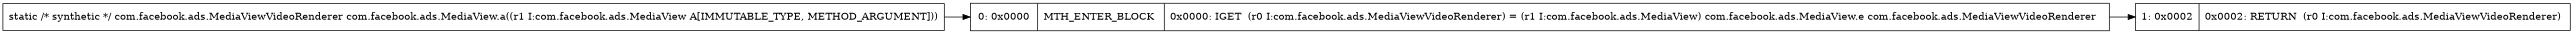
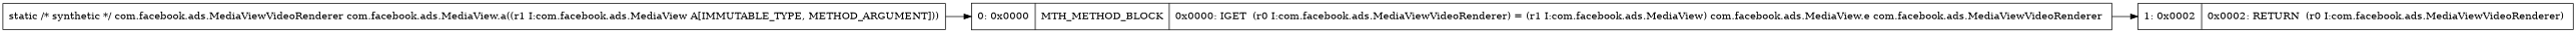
  digraph {
    rankdir=LR
    node [shape=record]
-   n1 [label="{0\:\ 0x0000|MTH_ENTER_BLOCK\l|0x0000: IGET  (r0 I:com.facebook.ads.MediaViewVideoRenderer) = (r1 I:com.facebook.ads.MediaView) com.facebook.ads.MediaView.e com.facebook.ads.MediaViewVideoRenderer \l}"]
+   n1 [label="{0\:\ 0x0000|MTH_METHOD_BLOCK\l|0x0000: IGET  (r0 I:com.facebook.ads.MediaViewVideoRenderer) = (r1 I:com.facebook.ads.MediaView) com.facebook.ads.MediaView.e com.facebook.ads.MediaViewVideoRenderer \l}"]
    n2 [label="{1\:\ 0x0002|0x0002: RETURN  (r0 I:com.facebook.ads.MediaViewVideoRenderer) \l}"]
    n3 [label="{static \/* synthetic *\/ com.facebook.ads.MediaViewVideoRenderer com.facebook.ads.MediaView.a((r1 I:com.facebook.ads.MediaView A[IMMUTABLE_TYPE, METHOD_ARGUMENT])) }"]
    n1 -> n2
    n3 -> n1
  }
